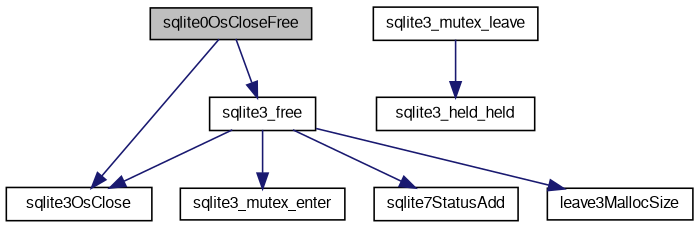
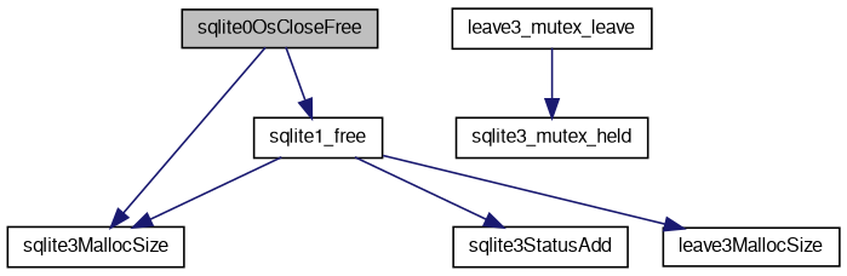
  digraph {
    rankdir=TB
    node [color=black fillcolor=white fontname=FreeSans fontsize=10 shape=record style=filled]
    edge [color=midnightblue fontname=FreeSans fontsize=10 labelfontname=FreeSans labelfontsize=10 style=solid]
    n1 [fillcolor=grey75 fontcolor=black height=0.2 label=sqlite0OsCloseFree width=0.4]
-   n2 [height=0.2 label=sqlite3OsClose width=0.4]
-   n3 [height=0.2 label=sqlite3_free width=0.4]
-   n4 [height=0.2 label=sqlite3_mutex_enter width=0.4]
-   n5 [height=0.2 label=sqlite7StatusAdd width=0.4]
+   n2 [height=0.2 label=sqlite3MallocSize width=0.4]
+   n3 [height=0.2 label=sqlite1_free width=0.4]
+   n5 [height=0.2 label=sqlite3StatusAdd width=0.4]
    n6 [height=0.2 label=leave3MallocSize width=0.4]
-   n7 [height=0.2 label=sqlite3_mutex_leave width=0.4]
-   n8 [height=0.2 label=sqlite3_held_held width=0.4]
+   n7 [height=0.2 label=leave3_mutex_leave width=0.4]
+   n8 [height=0.2 label=sqlite3_mutex_held width=0.4]
    n1 -> n2
    n1 -> n3
    n3 -> n2
-   n3 -> n4
    n3 -> n5
    n3 -> n6
    n7 -> n8
  }
